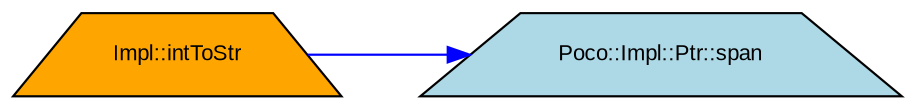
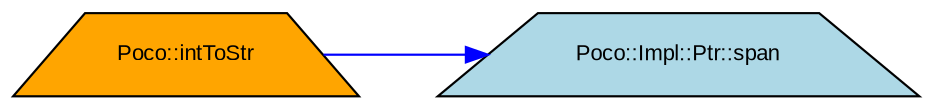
  digraph {
    rankdir=LR
    fontname="Liberation Sans"
    node [color=black fontname="Liberation Sans" fontsize=10 shape=trapezium style=filled]
-   n1 [fillcolor=orange fontcolor=black height=0.2 label="Impl::intToStr" width=0.4]
+   n1 [fillcolor=orange fontcolor=black height=0.2 label="Poco::intToStr" width=0.4]
    n2 [fillcolor=lightblue height=0.2 label="Poco::Impl::Ptr::span" width=0.4]
    n1 -> n2 [color=blue fontname="Liberation Sans" fontsize=10 labelfontname=Helvetica labelfontsize=10 style=solid]
  }
